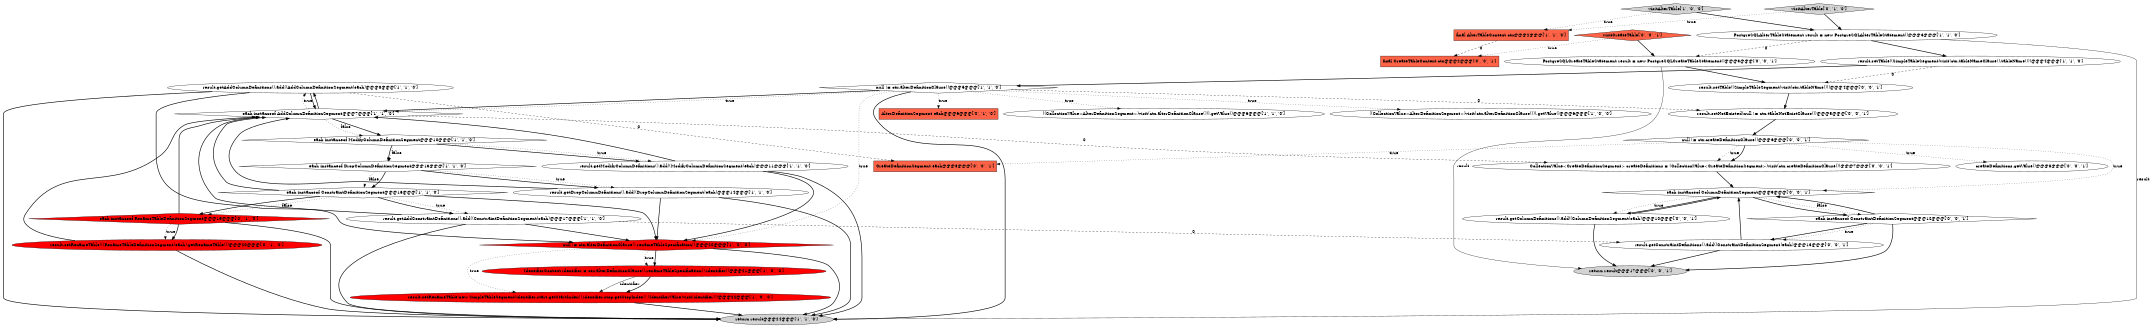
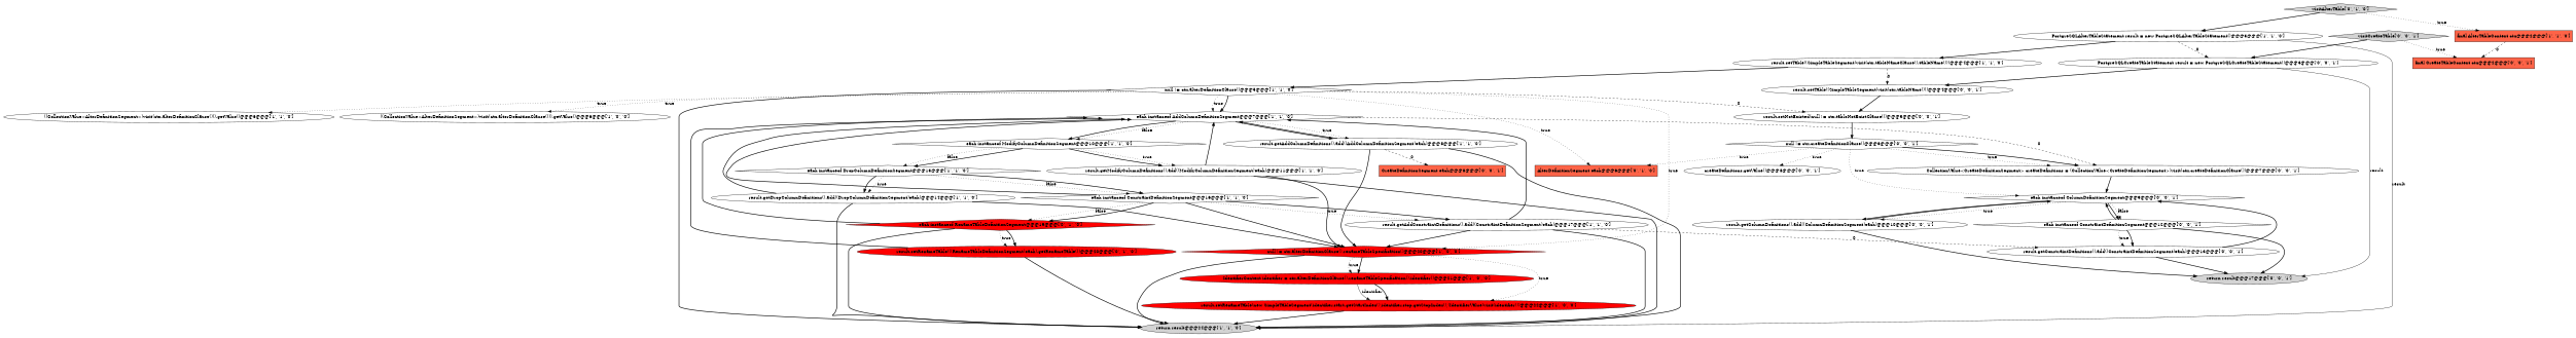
  digraph {
    node [fillcolor=white shape=ellipse style=filled]
    edge [style=bold]
    n1 [label="result.setTable((SimpleTableSegment)visit(ctx.tableName()))@@@4@@@['0', '0', '1']"]
    n2 [label="result.setNotExisted(null != ctx.tableNotExistClause())@@@5@@@['0', '0', '1']"]
    n3 [label="null != ctx.createDefinitionClause()@@@6@@@['0', '0', '1']" shape=diamond]
    n4 [fillcolor=tomato label="CreateDefinitionSegment each@@@8@@@['0', '0', '1']" shape=box]
    n5 [label="((CollectionValue<AlterDefinitionSegment>)visit(ctx.alterDefinitionClause())).getValue()@@@6@@@['1', '1', '0']"]
    n6 [label="CollectionValue<CreateDefinitionSegment> createDefinitions = (CollectionValue<CreateDefinitionSegment>)visit(ctx.createDefinitionClause())@@@7@@@['0', '0', '1']"]
    n7 [label="createDefinitions.getValue()@@@8@@@['0', '0', '1']"]
    n8 [label="each instanceof ColumnDefinitionSegment@@@9@@@['0', '0', '1']" shape=diamond]
    n9 [fillcolor=lightgray label="return result@@@17@@@['0', '0', '1']"]
    n10 [label="each instanceof ConstraintDefinitionSegment@@@12@@@['0', '0', '1']" shape=diamond]
    n11 [label="result.getColumnDefinitions().add((ColumnDefinitionSegment)each)@@@10@@@['0', '0', '1']"]
-   n12 [fillcolor=tomato label="visitCreateTable['0', '0', '1']" shape=diamond]
+   n12 [fillcolor=lightgray label="visitCreateTable['0', '0', '1']" shape=diamond]
    n13 [label="PostgreSQLCreateTableStatement result = new PostgreSQLCreateTableStatement()@@@3@@@['0', '0', '1']"]
    n14 [fillcolor=tomato label="final CreateTableContext ctx@@@2@@@['0', '0', '1']" shape=box]
    n15 [label="result.getConstraintDefinitions().add((ConstraintDefinitionSegment)each)@@@13@@@['0', '0', '1']"]
    n16 [fillcolor=red label="result.setRenameTable(new SimpleTableSegment(identifier.start.getStartIndex(),identifier.stop.getStopIndex(),(IdentifierValue)visit(identifier)))@@@22@@@['1', '0', '0']"]
    n17 [fillcolor=lightgray label="return result@@@24@@@['1', '1', '0']"]
    n18 [label="result.getAddColumnDefinitions().add((AddColumnDefinitionSegment)each)@@@8@@@['1', '1', '0']"]
    n19 [label="each instanceof AddColumnDefinitionSegment@@@7@@@['1', '1', '0']" shape=diamond]
    n20 [fillcolor=red label="null != ctx.alterDefinitionClause().renameTableSpecification()@@@20@@@['1', '0', '0']" shape=diamond]
    n21 [label="each instanceof ModifyColumnDefinitionSegment@@@10@@@['1', '1', '0']" shape=diamond]
    n22 [fillcolor=red label="IdentifierContext identifier = ctx.alterDefinitionClause().renameTableSpecification().identifier()@@@21@@@['1', '0', '0']"]
    n23 [label="each instanceof DropColumnDefinitionSegment@@@13@@@['1', '1', '0']" shape=diamond]
    n24 [label="result.getModifyColumnDefinitions().add((ModifyColumnDefinitionSegment)each)@@@11@@@['1', '1', '0']"]
    n25 [label="each instanceof ConstraintDefinitionSegment@@@16@@@['1', '1', '0']" shape=diamond]
    n26 [fillcolor=red label="each instanceof RenameTableDefinitionSegment@@@19@@@['0', '1', '0']" shape=diamond]
    n27 [label="result.getAddConstraintDefinitions().add((ConstraintDefinitionSegment)each)@@@17@@@['1', '1', '0']"]
    n28 [fillcolor=red label="result.setRenameTable(((RenameTableDefinitionSegment)each).getRenameTable())@@@20@@@['0', '1', '0']"]
    n29 [label="((CollectionValue<AlterDefinitionSegment>)visit(ctx.alterDefinitionClause())).getValue()@@@6@@@['1', '0', '0']"]
-   n30 [fillcolor=lightgray label="visitAlterTable['1', '0', '0']" shape=diamond]
    n31 [label="PostgreSQLAlterTableStatement result = new PostgreSQLAlterTableStatement()@@@3@@@['1', '1', '0']"]
    n32 [fillcolor=tomato label="final AlterTableContext ctx@@@2@@@['1', '1', '0']" shape=box]
    n33 [label="result.setTable((SimpleTableSegment)visit(ctx.tableNameClause().tableName()))@@@4@@@['1', '1', '0']"]
    n34 [fillcolor=lightgray label="visitAlterTable['0', '1', '0']" shape=diamond]
    n35 [label="null != ctx.alterDefinitionClause()@@@5@@@['1', '1', '0']" shape=diamond]
    n36 [fillcolor=tomato label="AlterDefinitionSegment each@@@6@@@['0', '1', '0']" shape=box]
    n37 [label="result.getDropColumnDefinitions().add((DropColumnDefinitionSegment)each)@@@14@@@['1', '1', '0']"]
    n1 -> n2
    n2 -> n3
-   n3 -> n4 [label=true style=dotted]
+   n3 -> n36 [label=true style=dotted]
    n3 -> n6 [label=true style=dotted]
    n3 -> n6
    n3 -> n7 [label=true style=dotted]
    n3 -> n8 [label=true style=dotted]
    n6 -> n8
    n8 -> n10
    n8 -> n10 [label=false style=dotted]
    n8 -> n11 [label=true style=dotted]
    n8 -> n11
    n10 -> n8
    n10 -> n9
    n10 -> n15
    n10 -> n15 [label=true style=dotted]
    n11 -> n8
    n11 -> n9
    n12 -> n13
    n12 -> n14 [label=true style=dotted]
    n13 -> n1
    n13 -> n9 [label=result style=solid]
    n15 -> n8
    n15 -> n9
    n16 -> n17
    n18 -> n4 [label=0 style=dashed]
    n18 -> n17
    n18 -> n19
    n18 -> n20
    n19 -> n6 [label=0 style=dashed]
    n19 -> n18 [label=true style=dotted]
    n19 -> n18
    n19 -> n21
    n19 -> n21 [label=false style=dotted]
    n20 -> n16 [label=true style=dotted]
    n20 -> n17
    n20 -> n22
    n20 -> n22 [label=true style=dotted]
    n21 -> n23
    n21 -> n23 [label=false style=dotted]
    n21 -> n24
    n21 -> n24 [label=true style=dotted]
    n22 -> n16 [label=identifier style=solid]
    n22 -> n16
    n23 -> n25 [label=false style=dotted]
    n23 -> n25
    n23 -> n37
    n23 -> n37 [label=true style=dotted]
    n24 -> n17
    n24 -> n19
    n24 -> n20
    n25 -> n19
    n25 -> n20
    n25 -> n26 [label=false style=dotted]
    n25 -> n26
    n25 -> n27 [label=true style=dotted]
    n25 -> n27
    n26 -> n17
    n26 -> n19
    n26 -> n28 [label=true style=dotted]
    n26 -> n28
    n27 -> n15 [label=0 style=dashed]
    n27 -> n17
    n27 -> n19
    n27 -> n20
    n28 -> n17
    n28 -> n19
-   n30 -> n31
-   n30 -> n32 [label=true style=dotted]
    n31 -> n13 [label=0 style=dashed]
    n31 -> n17 [label=result style=solid]
    n31 -> n33
    n32 -> n14 [label=0 style=dashed]
    n33 -> n1 [label=0 style=dashed]
    n33 -> n35
    n34 -> n31
    n34 -> n32 [label=true style=dotted]
    n35 -> n2 [label=0 style=dashed]
    n35 -> n5 [label=true style=dotted]
    n35 -> n17
    n35 -> n19
    n35 -> n19 [label=true style=dotted]
    n35 -> n20 [label=true style=dotted]
    n35 -> n29 [label=true style=dotted]
    n35 -> n36 [label=true style=dotted]
    n37 -> n17
    n37 -> n19
    n37 -> n20
  }
